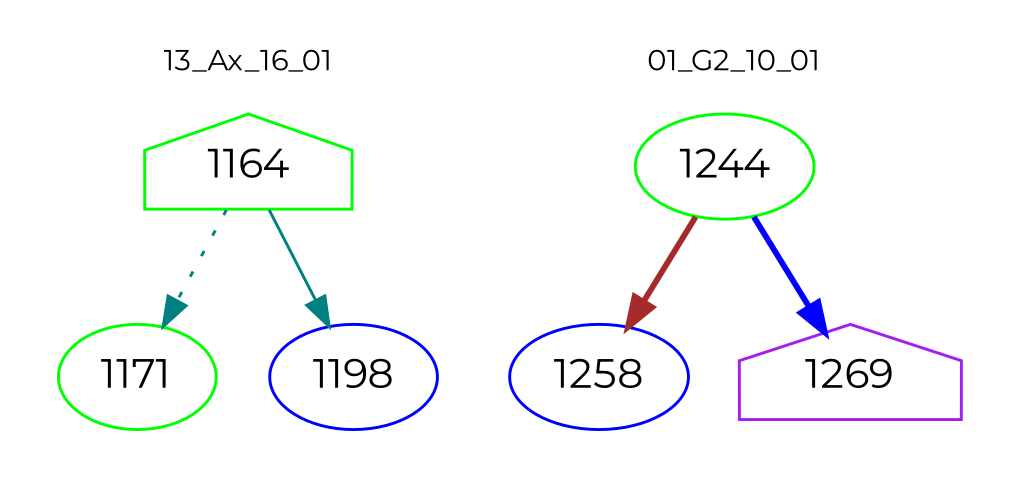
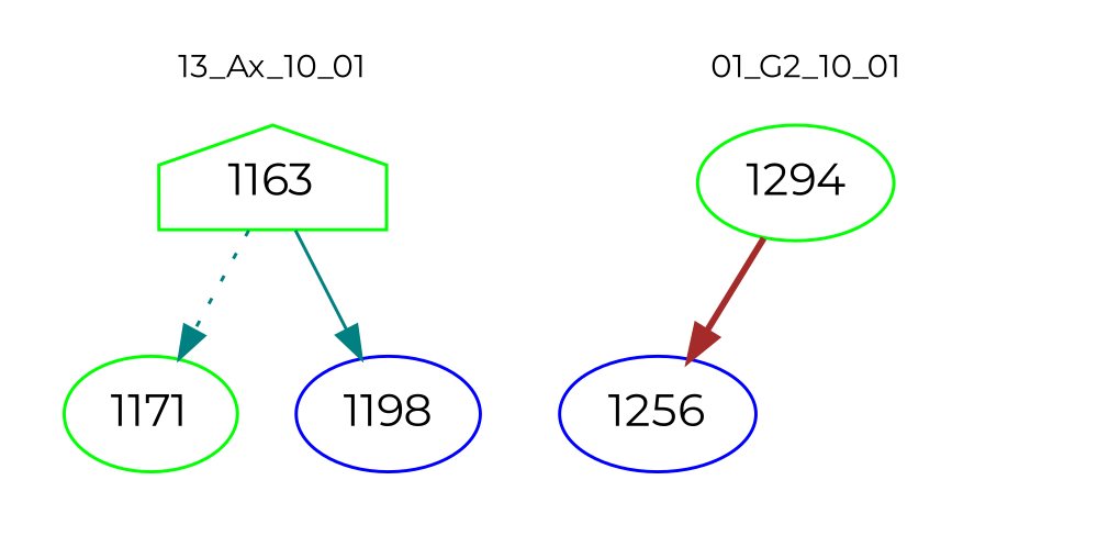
  digraph {
    fontname=Montserrat
    node [color=green fontname=Montserrat shape=ellipse]
    edge [color=teal fontname=Montserrat style=bold]
-   n1 [label=1164 shape=house]
+   n1 [label=1163 shape=house]
    n2 [label=1171]
    n3 [color=blue label=1198]
-   n4 [label=1244]
-   n5 [color=blue label=1258]
-   n6 [color=purple label=1269 shape=house]
+   n4 [label=1294]
+   n5 [color=blue label=1256]
    subgraph cluster_1 {
      color=white
      fontsize=10
-     label="13_Ax_16_01"
+     label="13_Ax_10_01"
      n1
      n2
      n3
    }
    subgraph cluster_2 {
      color=white
      fontsize=10
      label="01_G2_10_01"
      n4
      n5
-     n6
    }
    n1 -> n2 [style=dotted]
    n1 -> n3 [style=solid]
    n4 -> n5 [color=brown]
-   n4 -> n6 [color=blue]
  }
